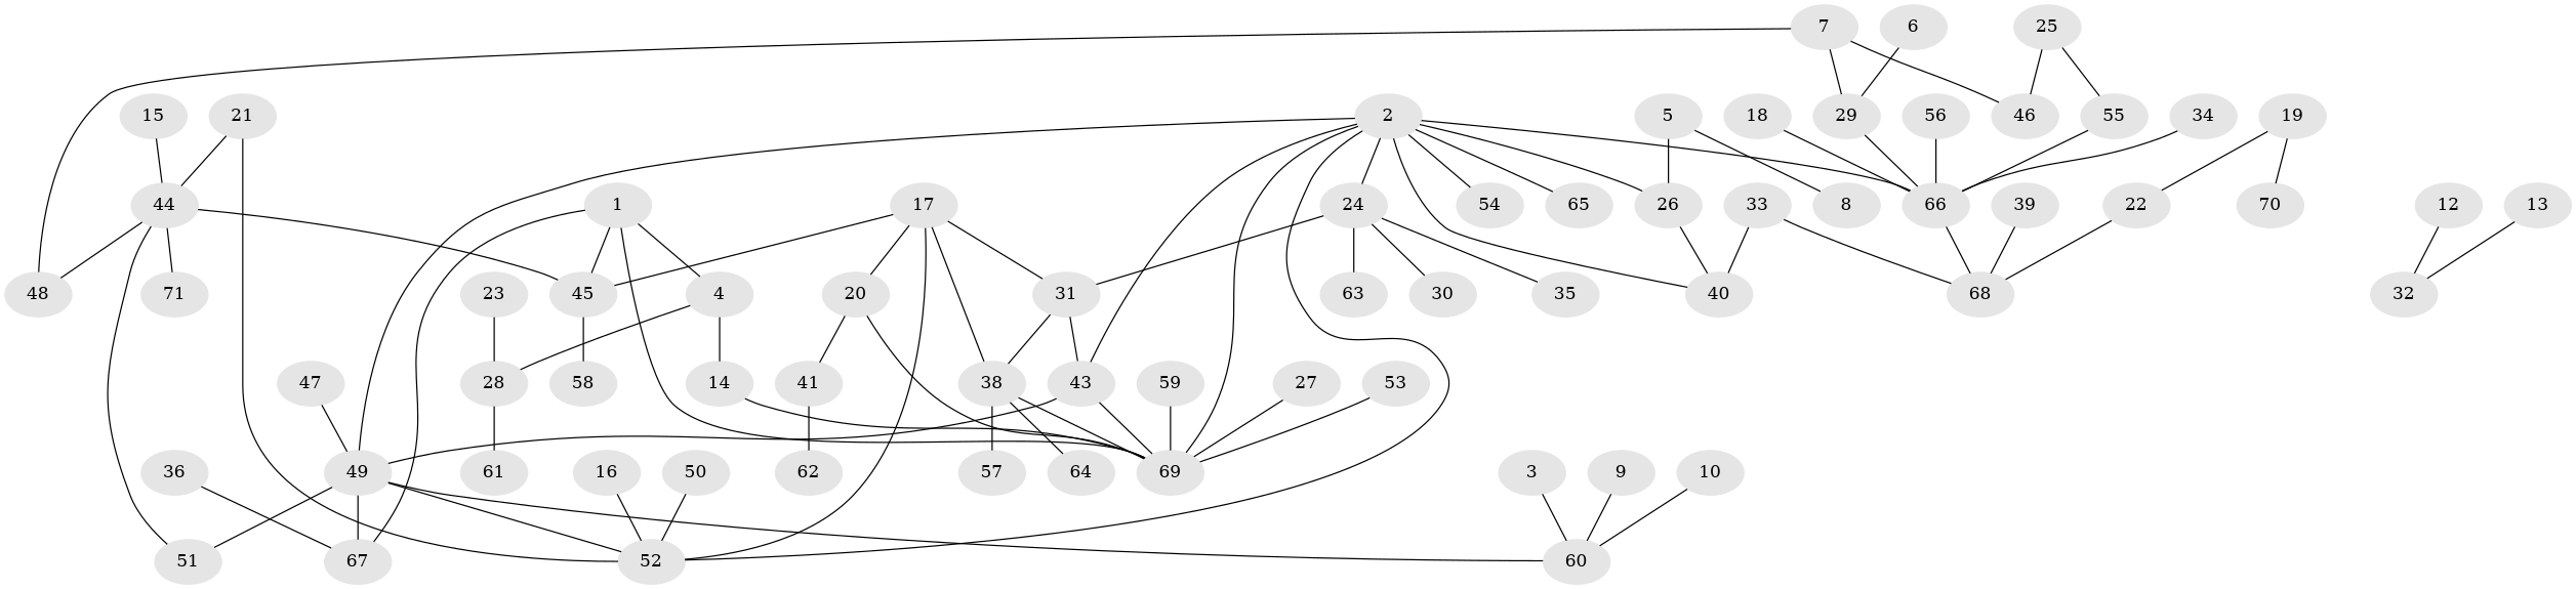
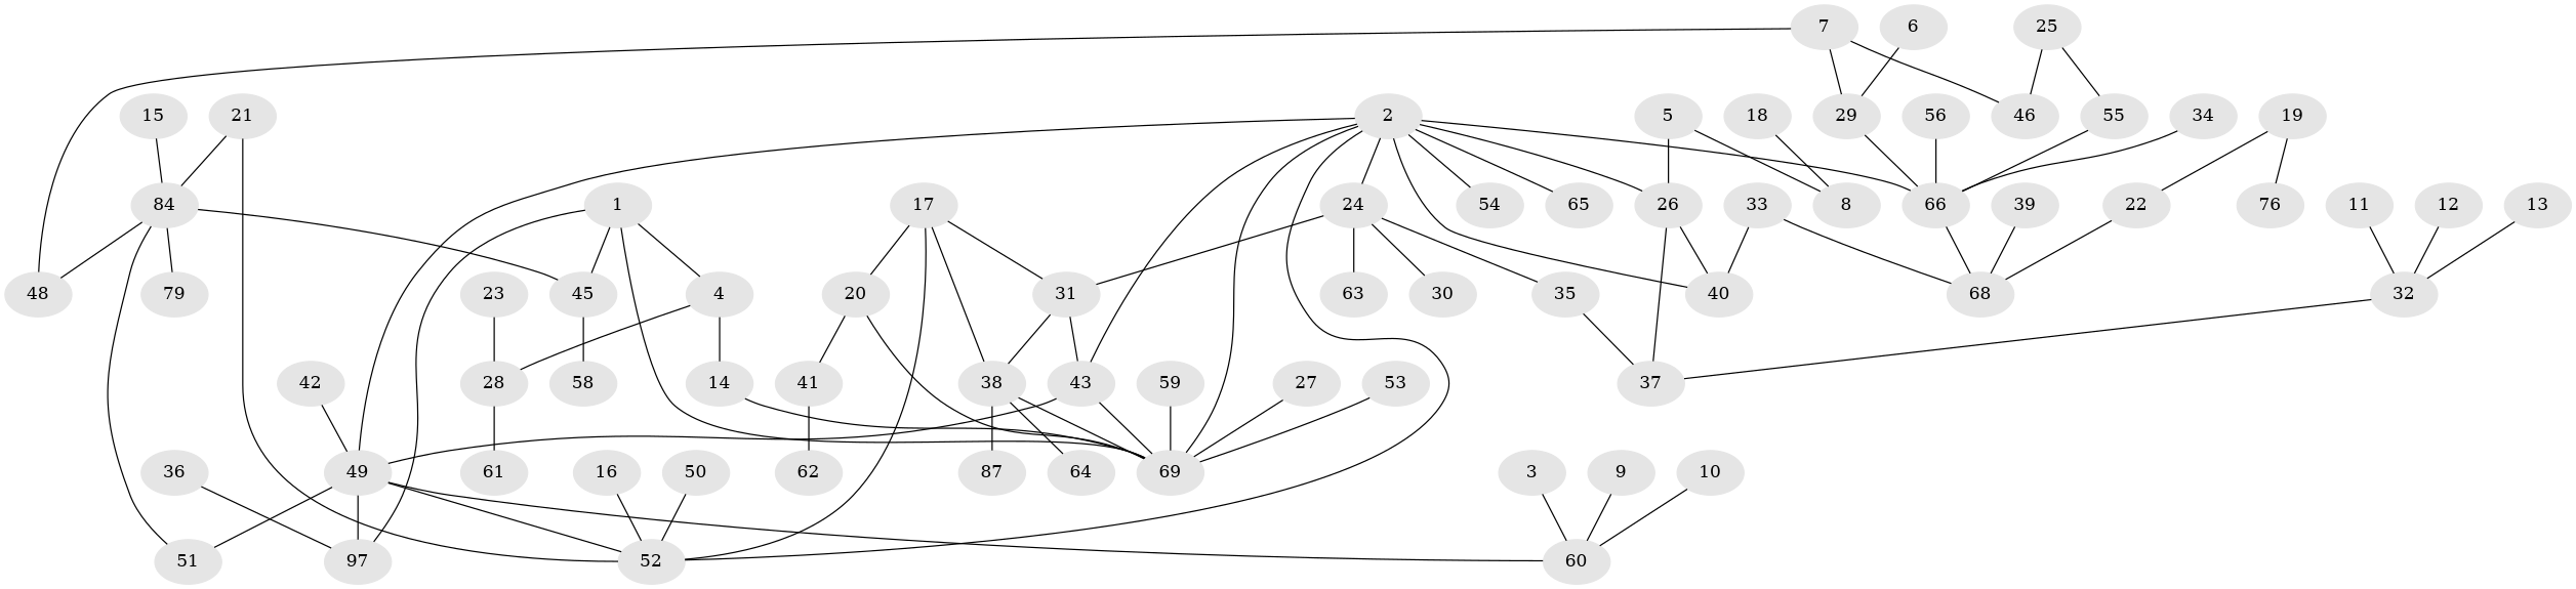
  graph {
    node [color=gray90 style=filled]
    edge [weight=1.0]
    1
    4
    45
-   67
+   67 [label=97]
    69
    14
    28
    58
    2
    24
    26
    40
    43
    49
    52
    54
    65
    66
    31
    30
    35
    63
+   37
    60
    51
    68
    3
    61
    5
    8
    6
    29
    7
    46
    48
    9
    10
+   11
    32
    12
    13
    15
-   44
-   71
+   44 [label=84]
+   71 [label=79]
    16
    17
    20
    38
    41
-   57
+   57 [label=87]
    64
    18
    19
-   70
+   70 [label=76]
    22
    62
    21
    23
    25
    55
    27
    33
    34
    56
    36
    39
-   42 [label=47]
+   42
    50
    53
    59
    1 -- 4
    1 -- 45
    1 -- 67
    1 -- 69
    4 -- 14
    4 -- 28
    45 -- 58
    14 -- 69
    28 -- 61
    2 -- 69
    2 -- 24
    2 -- 26
    2 -- 40
    2 -- 43
    2 -- 49
    2 -- 52
    2 -- 54
    2 -- 65
    2 -- 66
    24 -- 31
    24 -- 30
    24 -- 35
    24 -- 63
    26 -- 40
+   26 -- 37
    43 -- 69
    43 -- 49
    49 -- 67
    49 -- 52
    49 -- 60
    49 -- 51
    66 -- 68
    31 -- 43
    31 -- 38
+   35 -- 37
    3 -- 60
    5 -- 26
    5 -- 8
    6 -- 29
    29 -- 66
    7 -- 29
    7 -- 46
    7 -- 48
    9 -- 60
    10 -- 60
+   11 -- 32
+   32 -- 37
    12 -- 32
    13 -- 32
    15 -- 44
    44 -- 45
    44 -- 51
    44 -- 48
    44 -- 71
    16 -- 52
-   17 -- 45
    17 -- 52
    17 -- 31
    17 -- 20
    17 -- 38
    20 -- 69
    20 -- 41
    38 -- 69
    38 -- 57
    38 -- 64
    41 -- 62
-   18 -- 66
+   18 -- 8
    19 -- 70
    19 -- 22
    22 -- 68
    21 -- 52
    21 -- 44
    23 -- 28
    25 -- 46
    25 -- 55
    55 -- 66
    27 -- 69
    33 -- 40
    33 -- 68
    34 -- 66
    56 -- 66
    36 -- 67
    39 -- 68
    42 -- 49
    50 -- 52
    53 -- 69
    59 -- 69
  }
